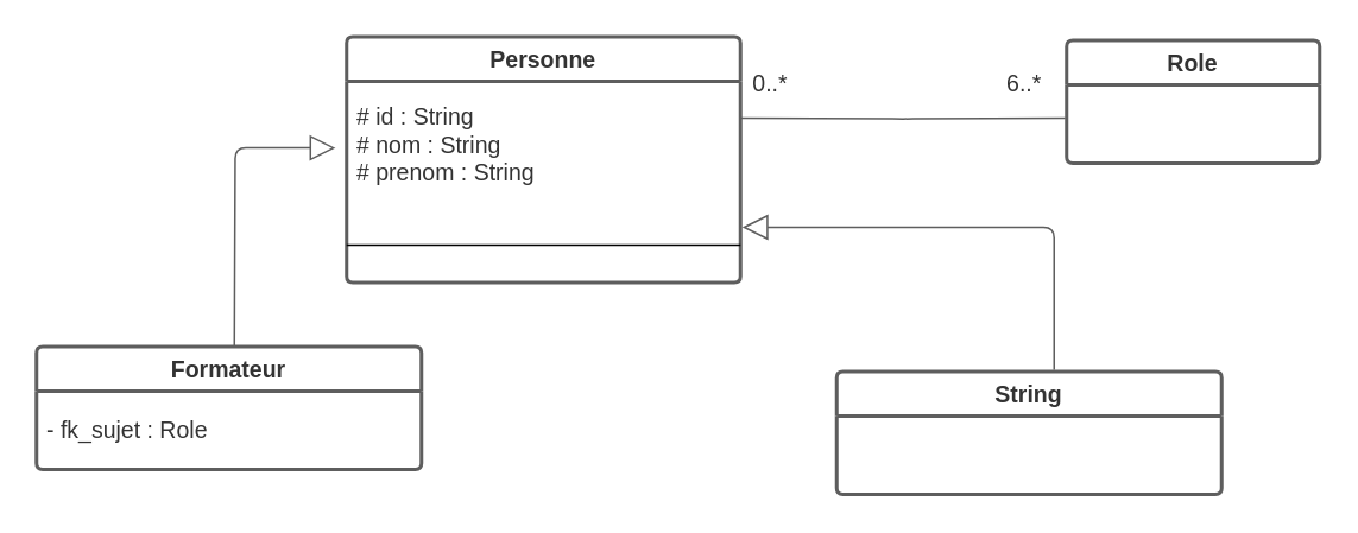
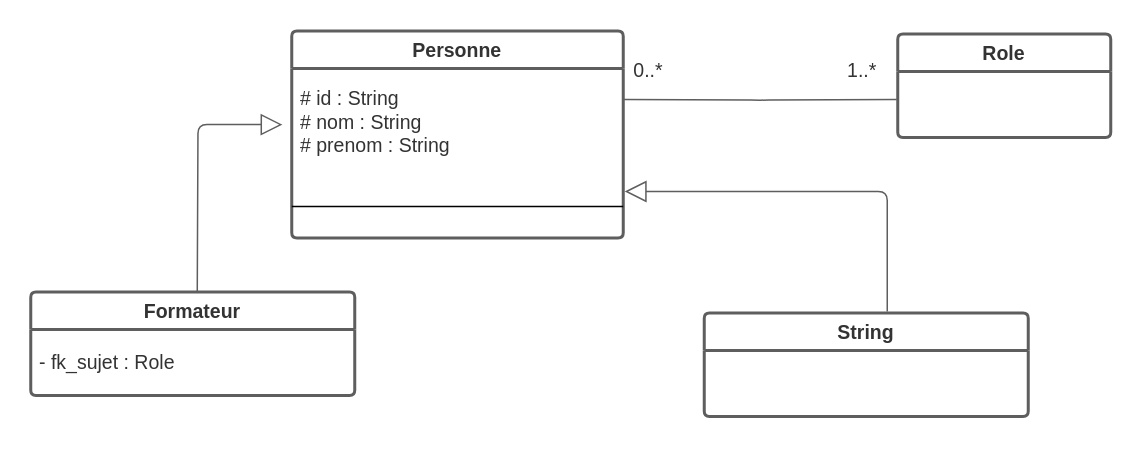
  <mxCell id="0" />
  <mxCell id="1" parent="0" />
  <mxCell id="2" value="Personne" style="html=1;overflow=block;blockSpacing=1;whiteSpace=wrap;swimlane;childLayout=stackLayout;horizontal=1;horizontalStack=0;resizeParent=1;resizeParentMax=0;resizeLast=0;collapsible=0;marginBottom=0;swimlaneFillColor=#ffffff;startSize=25;whiteSpace=wrap;fontSize=13;fontColor=#333333;whiteSpace=wrap;align=center;spacing=0;strokeColor=#5e5e5e;strokeOpacity=100;rounded=1;absoluteArcSize=1;arcSize=7;strokeWidth=2;" vertex="1" parent="1"><mxGeometry x="194" y="20" width="221" height="138" as="geometry" /></mxCell>
  <mxCell id="3" value="# id : String&lt;br&gt;# nom : String&lt;br&gt;# prenom : String&lt;br&gt;" style="part=1;html=1;resizeHeight=0;strokeColor=none;fillColor=none;align=left;verticalAlign=middle;spacingLeft=4;spacingRight=4;overflow=hidden;rotatable=0;points=[[0,0.5],[1,0.5]];portConstraint=eastwest;swimlaneFillColor=#ffffff;strokeOpacity=100;fontSize=13;fontColor=#333333;" vertex="1" parent="2"><mxGeometry y="25" width="221" height="71" as="geometry" /></mxCell>
  <mxCell id="4" value="" style="line;strokeWidth=1;fillColor=none;align=left;verticalAlign=middle;spacingTop=-1;spacingLeft=3;spacingRight=3;rotatable=0;labelPosition=right;points=[];portConstraint=eastwest;" vertex="1" parent="2"><mxGeometry y="96" width="221" height="42" as="geometry" /></mxCell>
  <mxCell id="5" value="" style="html=1;jettySize=18;whiteSpace=wrap;fontSize=11;strokeColor=#5E5E5E;rounded=1;arcSize=12;edgeStyle=orthogonalEdgeStyle;startArrow=none;;endArrow=block;endFill=0;endSize=12;;exitX=0.733;exitY=-0.01;exitPerimeter=0;entryX=-0.028;entryY=0.527;entryDx=0;entryDy=0;entryPerimeter=0;" edge="1" parent="1" target="3"><mxGeometry width="100" height="100" relative="1" as="geometry"><Array as="points" /><mxPoint x="131" y="195" as="sourcePoint" /><mxPoint x="131" y="82" as="targetPoint" /></mxGeometry></mxCell>
  <mxCell id="6" value="" style="html=1;jettySize=18;whiteSpace=wrap;fontSize=11;strokeColor=#5E5E5E;rounded=1;arcSize=12;edgeStyle=orthogonalEdgeStyle;startArrow=none;;endArrow=block;endFill=0;endSize=12;;" edge="1" parent="1"><mxGeometry width="100" height="100" relative="1" as="geometry"><Array as="points"><mxPoint x="591" y="127" /></Array><mxPoint x="591" y="207" as="sourcePoint" /><mxPoint x="416" y="127" as="targetPoint" /></mxGeometry></mxCell>
  <mxCell id="7" value="Formateur" style="html=1;overflow=block;blockSpacing=1;whiteSpace=wrap;swimlane;childLayout=stackLayout;horizontal=1;horizontalStack=0;resizeParent=1;resizeParentMax=0;resizeLast=0;collapsible=0;marginBottom=0;swimlaneFillColor=#ffffff;startSize=25;whiteSpace=wrap;fontSize=13;fontColor=#333333;whiteSpace=wrap;align=center;spacing=0;strokeColor=#5e5e5e;strokeOpacity=100;rounded=1;absoluteArcSize=1;arcSize=7;strokeWidth=2;" vertex="1" parent="1"><mxGeometry x="20" y="194" width="216" height="69" as="geometry" /></mxCell>
  <mxCell id="8" value="- fk_sujet : Role" style="part=1;html=1;resizeHeight=0;strokeColor=none;fillColor=none;align=left;verticalAlign=middle;spacingLeft=4;spacingRight=4;overflow=hidden;rotatable=0;points=[[0,0.5],[1,0.5]];portConstraint=eastwest;swimlaneFillColor=#ffffff;strokeOpacity=100;fontSize=13;fontColor=#333333;" vertex="1" parent="7"><mxGeometry y="25" width="216" height="44" as="geometry" /></mxCell>
  <mxCell id="9" value="String" style="html=1;overflow=block;blockSpacing=1;whiteSpace=wrap;swimlane;childLayout=stackLayout;horizontal=1;horizontalStack=0;resizeParent=1;resizeParentMax=0;resizeLast=0;collapsible=0;marginBottom=0;swimlaneFillColor=#ffffff;startSize=25;whiteSpace=wrap;fontSize=13;fontColor=#333333;whiteSpace=wrap;align=center;spacing=0;strokeColor=#5e5e5e;strokeOpacity=100;rounded=1;absoluteArcSize=1;arcSize=7;strokeWidth=2;" vertex="1" parent="1"><mxGeometry x="469" y="208" width="216" height="69" as="geometry" /></mxCell>
  <mxCell id="10" value="Role" style="html=1;overflow=block;blockSpacing=1;whiteSpace=wrap;swimlane;childLayout=stackLayout;horizontal=1;horizontalStack=0;resizeParent=1;resizeParentMax=0;resizeLast=0;collapsible=0;marginBottom=0;swimlaneFillColor=#ffffff;startSize=25;whiteSpace=wrap;fontSize=13;fontColor=#333333;whiteSpace=wrap;align=center;spacing=0;strokeColor=#5e5e5e;strokeOpacity=100;rounded=1;absoluteArcSize=1;arcSize=7;strokeWidth=2;" vertex="1" parent="1"><mxGeometry x="598" y="22" width="142" height="69" as="geometry" /></mxCell>
  <mxCell id="11" value="" style="html=1;jettySize=18;whiteSpace=wrap;fontSize=11;strokeColor=#5E5E5E;rounded=1;arcSize=12;edgeStyle=orthogonalEdgeStyle;startArrow=none;;endArrow=none;;entryX=1.002;entryY=0.291;entryPerimeter=0;exitX=-0.005;exitY=0.423;exitDx=0;exitDy=0;exitPerimeter=0;entryDx=0;entryDy=0;" edge="1" parent="1" target="3"><mxGeometry width="100" height="100" relative="1" as="geometry"><Array as="points" /><mxPoint x="597.29" y="65.612" as="sourcePoint" /><mxPoint x="417" y="66" as="targetPoint" /></mxGeometry></mxCell>
- <mxCell id="12" value="6..*" style="html=1;overflow=block;blockSpacing=1;whiteSpace=wrap;strokeColor=none;fillColor=none;whiteSpace=wrap;fontSize=13;fontColor=#333333;spacing=0;strokeOpacity=100;rounded=1;absoluteArcSize=1;arcSize=7;strokeWidth=2;" vertex="1" parent="1"><mxGeometry x="556" y="28" width="37" height="36" as="geometry" /></mxCell>
+ <mxCell id="12" value="1..*" style="html=1;overflow=block;blockSpacing=1;whiteSpace=wrap;strokeColor=none;fillColor=none;whiteSpace=wrap;fontSize=13;fontColor=#333333;spacing=0;strokeOpacity=100;rounded=1;absoluteArcSize=1;arcSize=7;strokeWidth=2;" vertex="1" parent="1"><mxGeometry x="556" y="28" width="37" height="36" as="geometry" /></mxCell>
  <mxCell id="13" value="0..*" style="html=1;overflow=block;blockSpacing=1;whiteSpace=wrap;strokeColor=none;fillColor=none;whiteSpace=wrap;fontSize=13;fontColor=#333333;spacing=0;strokeOpacity=100;rounded=1;absoluteArcSize=1;arcSize=7;strokeWidth=2;" vertex="1" parent="1"><mxGeometry x="415" y="28" width="34" height="36" as="geometry" /></mxCell>
